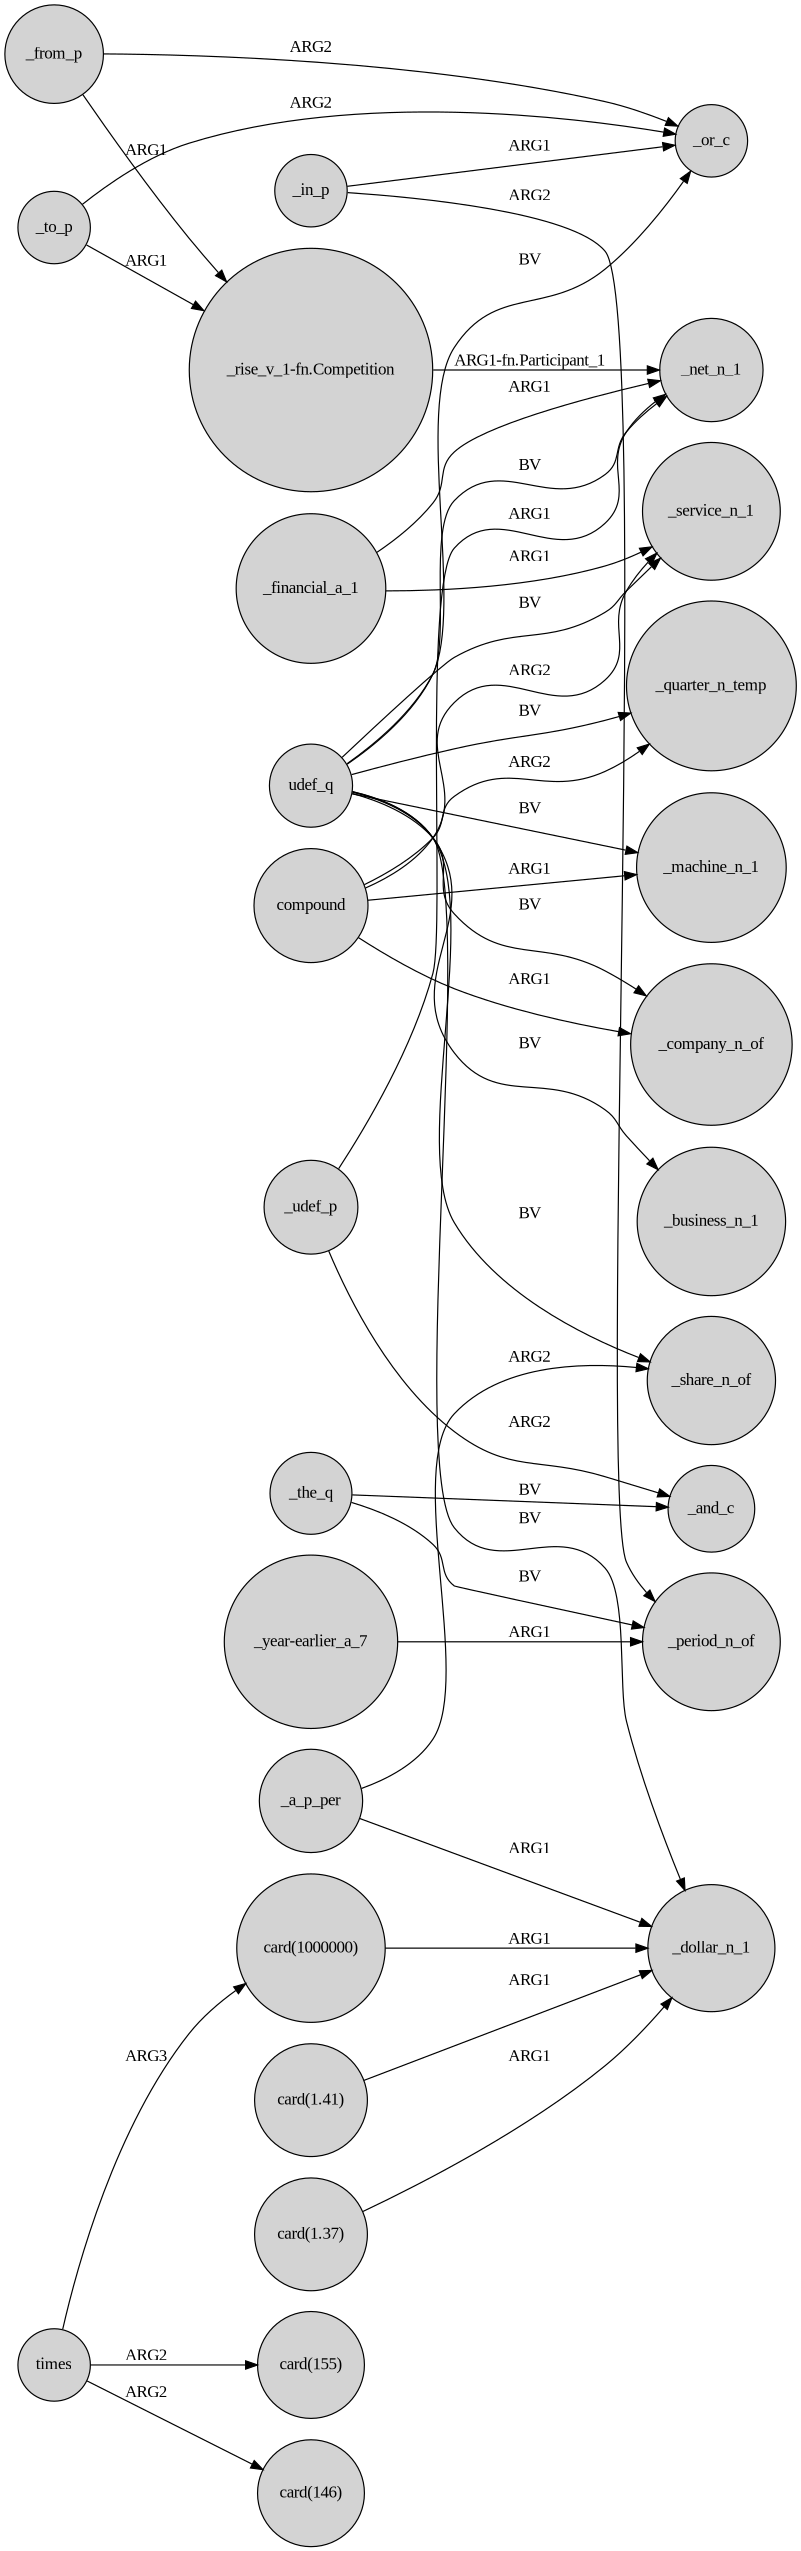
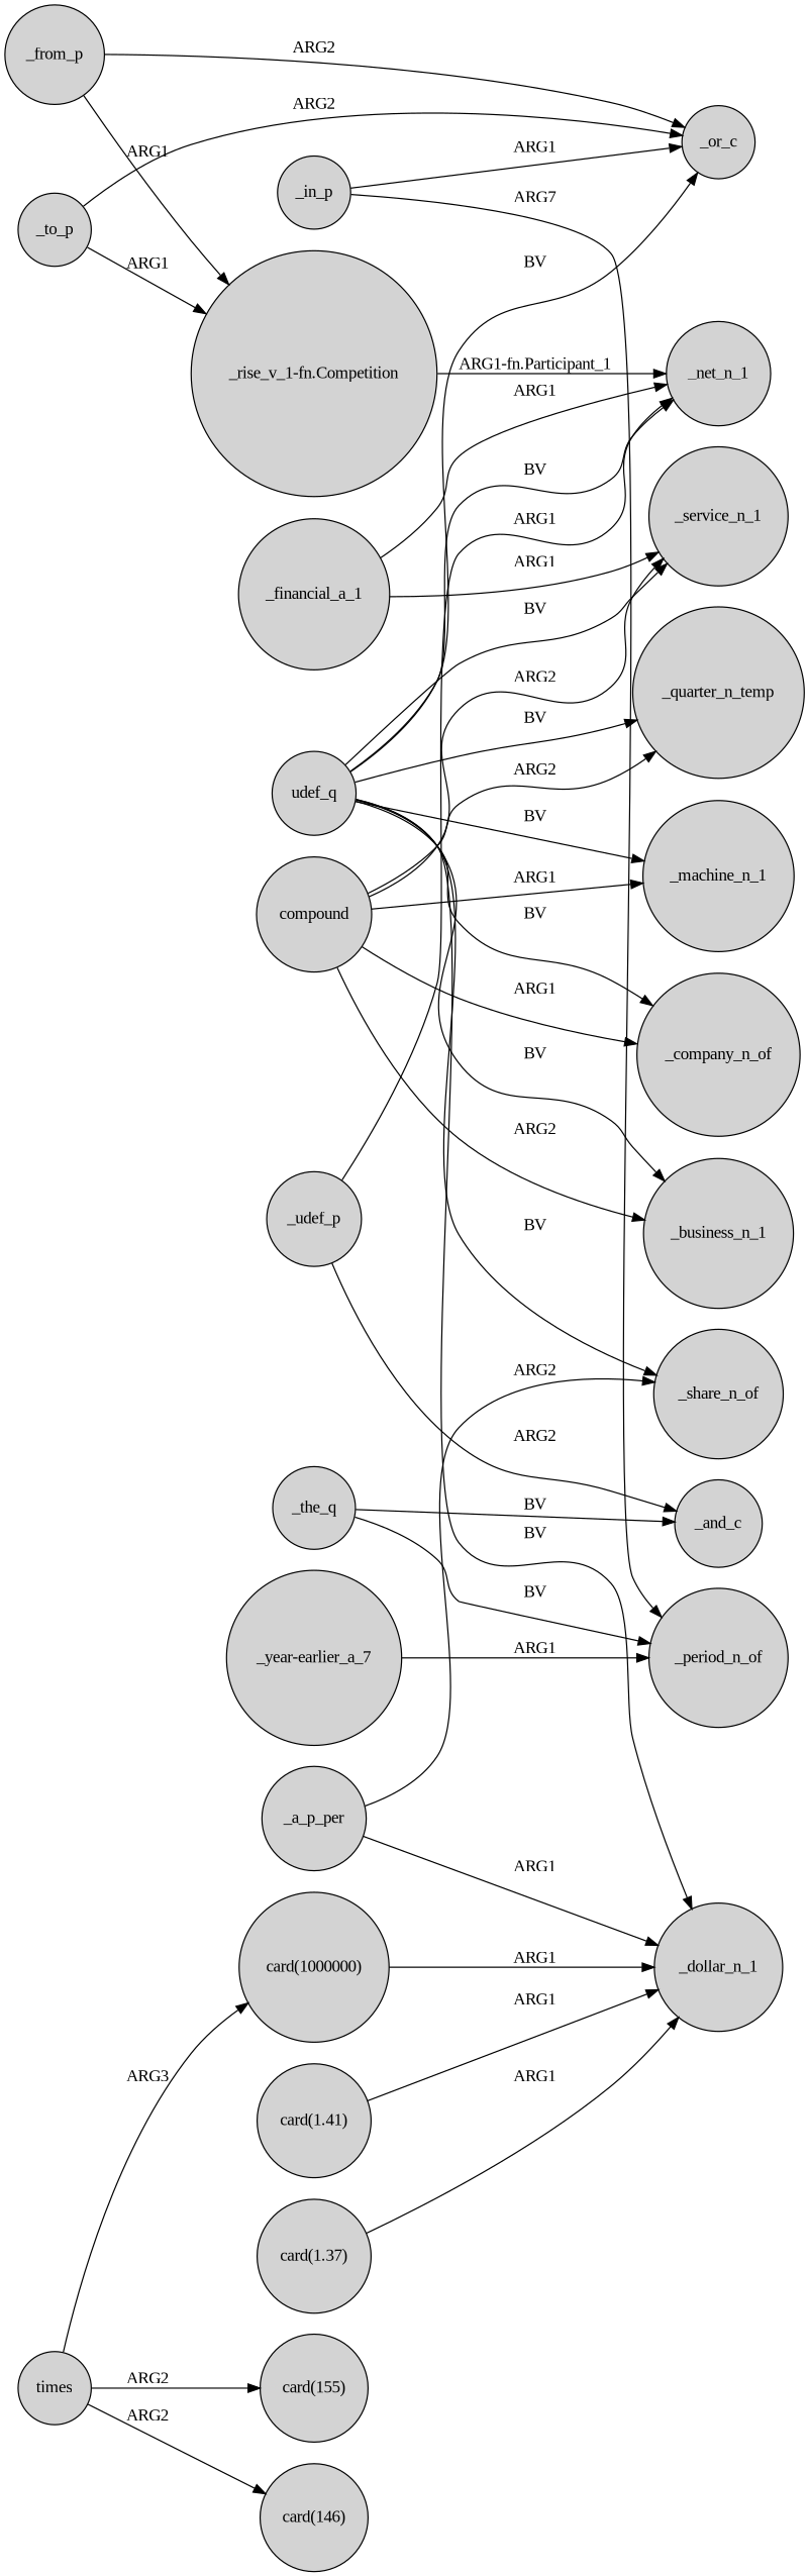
  digraph {
    fontname="Liberation Serif"
    rankdir=LR
    node [fontname="Liberation Serif" shape=circle style=filled]
    edge [fontname="Liberation Serif"]
    _to_p
    _or_c
    "_rise_v_1-fn.Competition"
    _net_n_1
    udef_q
    _service_n_1
    _machine_n_1
    _dollar_n_1
    _company_n_of
    _business_n_1
    _quarter_n_temp
    _share_n_of
    compound
    "card(1.37)"
    _in_p
    _period_n_of
    _the_q
    _and_c
    _financial_a_1
    n20 [label="_year-earlier_a_7"]
    _from_p
    n22 [label=_udef_p]
    times
    "card(1000000)"
    "card(155)"
    "card(146)"
    _a_p_per
    "card(1.41)"
    _to_p -> _or_c [label=ARG2]
    _to_p -> "_rise_v_1-fn.Competition" [label=ARG1]
    "_rise_v_1-fn.Competition" -> _net_n_1 [label="ARG1-fn.Participant_1"]
    udef_q -> _or_c [label=BV]
    udef_q -> _net_n_1 [label=BV]
    udef_q -> _service_n_1 [label=BV]
    udef_q -> _machine_n_1 [label=BV]
    udef_q -> _dollar_n_1 [label=BV]
    udef_q -> _company_n_of [label=BV]
    udef_q -> _business_n_1 [label=BV]
    udef_q -> _quarter_n_temp [label=BV]
    udef_q -> _share_n_of [label=BV]
    compound -> _service_n_1 [label=ARG2]
    compound -> _machine_n_1 [label=ARG1]
    compound -> _company_n_of [label=ARG1]
+   compound -> _business_n_1 [label=ARG2]
    compound -> _quarter_n_temp [label=ARG2]
    "card(1.37)" -> _dollar_n_1 [label=ARG1]
    _in_p -> _or_c [label=ARG1]
-   _in_p -> _period_n_of [label=ARG2]
+   _in_p -> _period_n_of [label=ARG7]
    _the_q -> _period_n_of [label=BV]
    _the_q -> _and_c [label=BV]
    _financial_a_1 -> _net_n_1 [label=ARG1]
    _financial_a_1 -> _service_n_1 [label=ARG1]
    n20 -> _period_n_of [label=ARG1]
    _from_p -> _or_c [label=ARG2]
    _from_p -> "_rise_v_1-fn.Competition" [label=ARG1]
    n22 -> _net_n_1 [label=ARG1]
    n22 -> _and_c [label=ARG2]
    times -> "card(1000000)" [label=ARG3]
    times -> "card(155)" [label=ARG2]
    times -> "card(146)" [label=ARG2]
    "card(1000000)" -> _dollar_n_1 [label=ARG1]
    _a_p_per -> _dollar_n_1 [label=ARG1]
    _a_p_per -> _share_n_of [label=ARG2]
    "card(1.41)" -> _dollar_n_1 [label=ARG1]
  }
